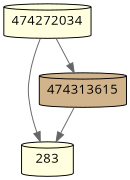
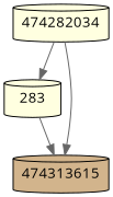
  strict digraph {
    fontname="Open Sans"
    node [fillcolor=lightyellow fontname="Open Sans" shape=cylinder style=filled]
    edge [color=gray40 fontname="Open Sans"]
-   474282034 [label=474272034]
+   474282034
    283
    474313615 [fillcolor=tan]
    474282034 -> 283
    474282034 -> 474313615
-   474313615 -> 283
+   283 -> 474313615
  }
